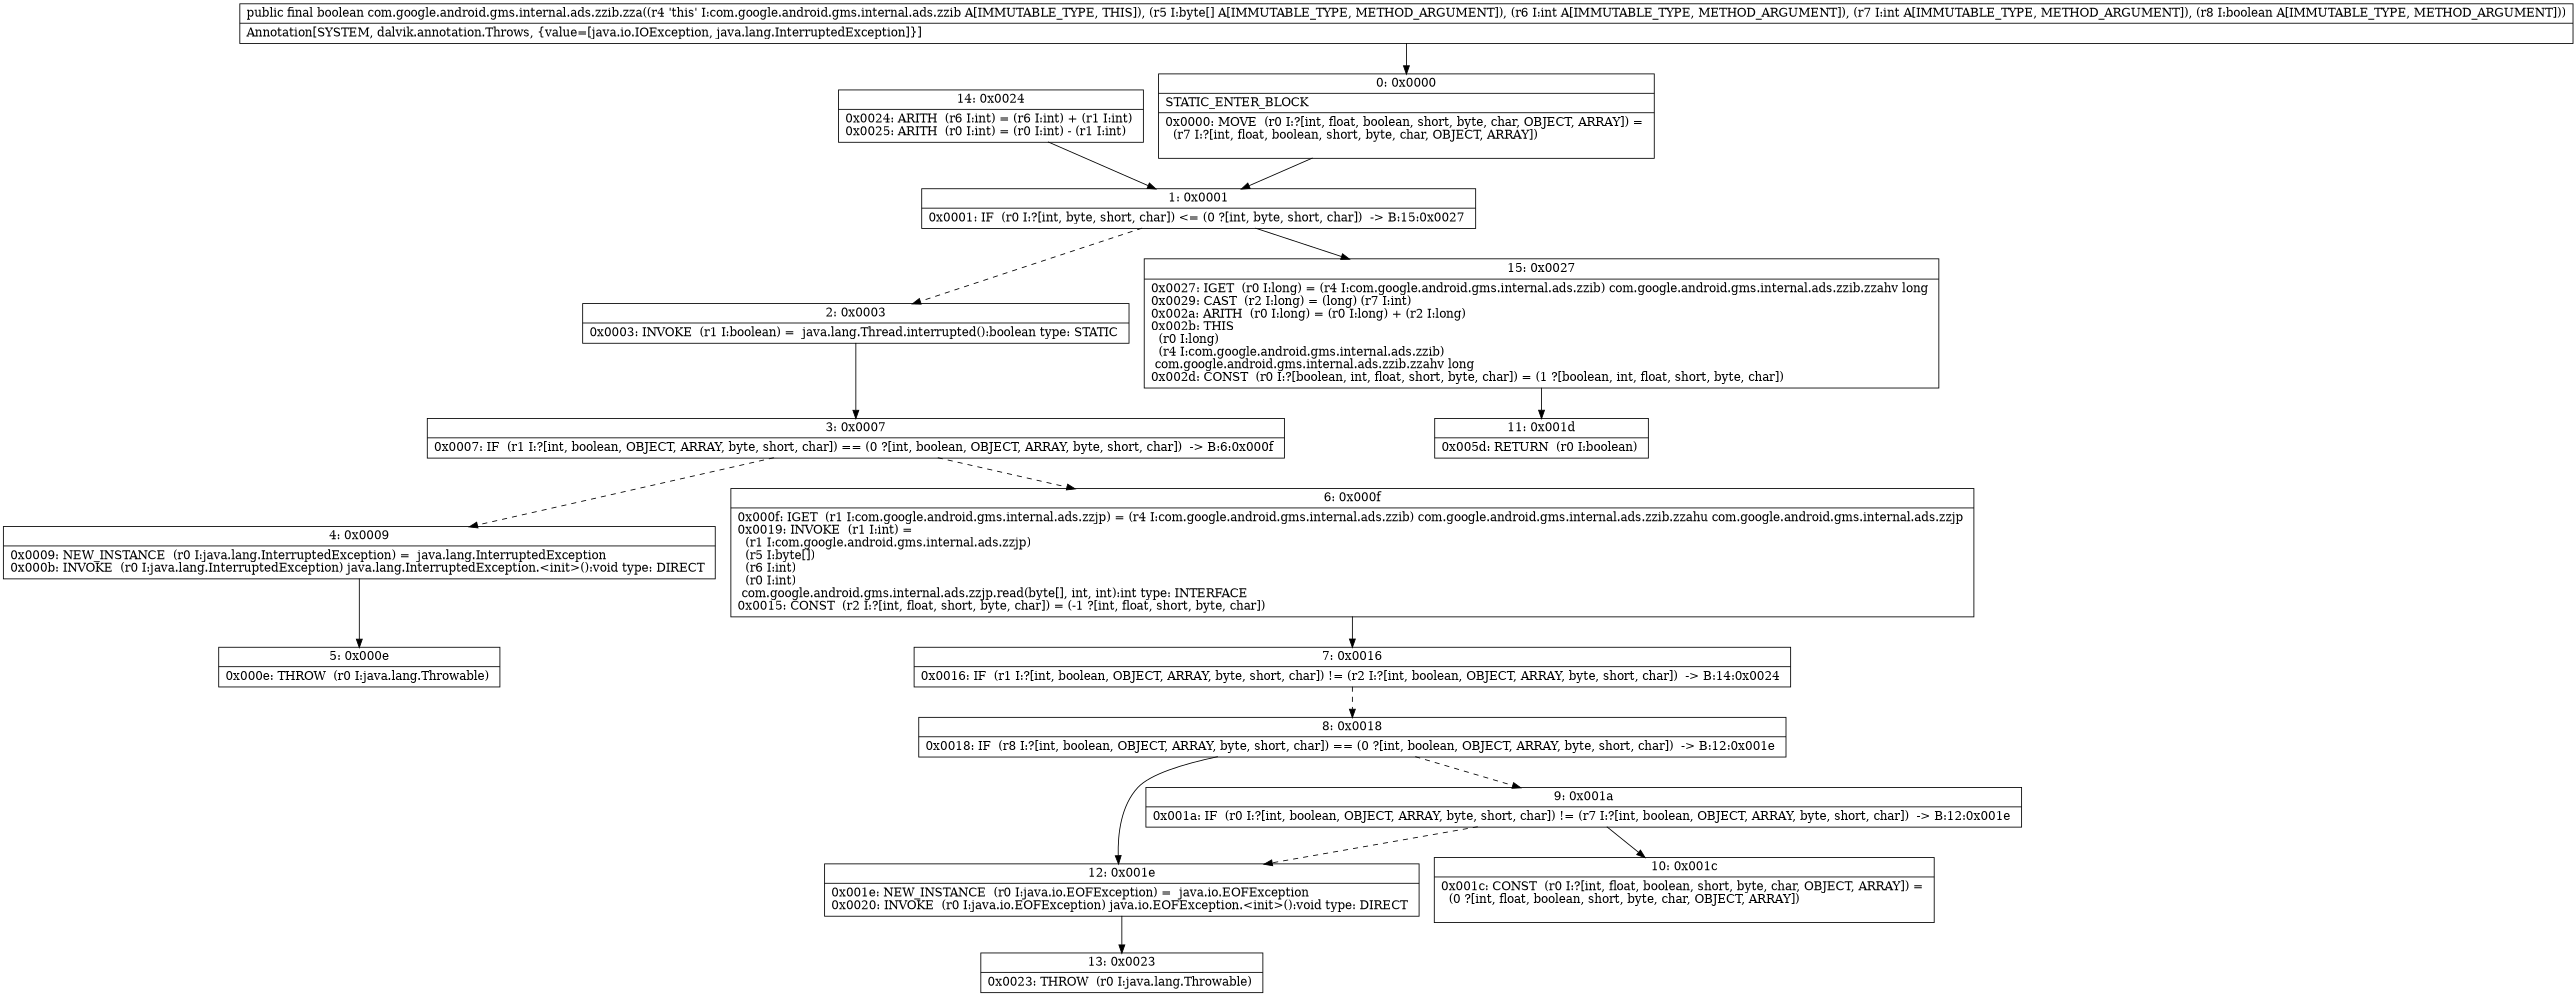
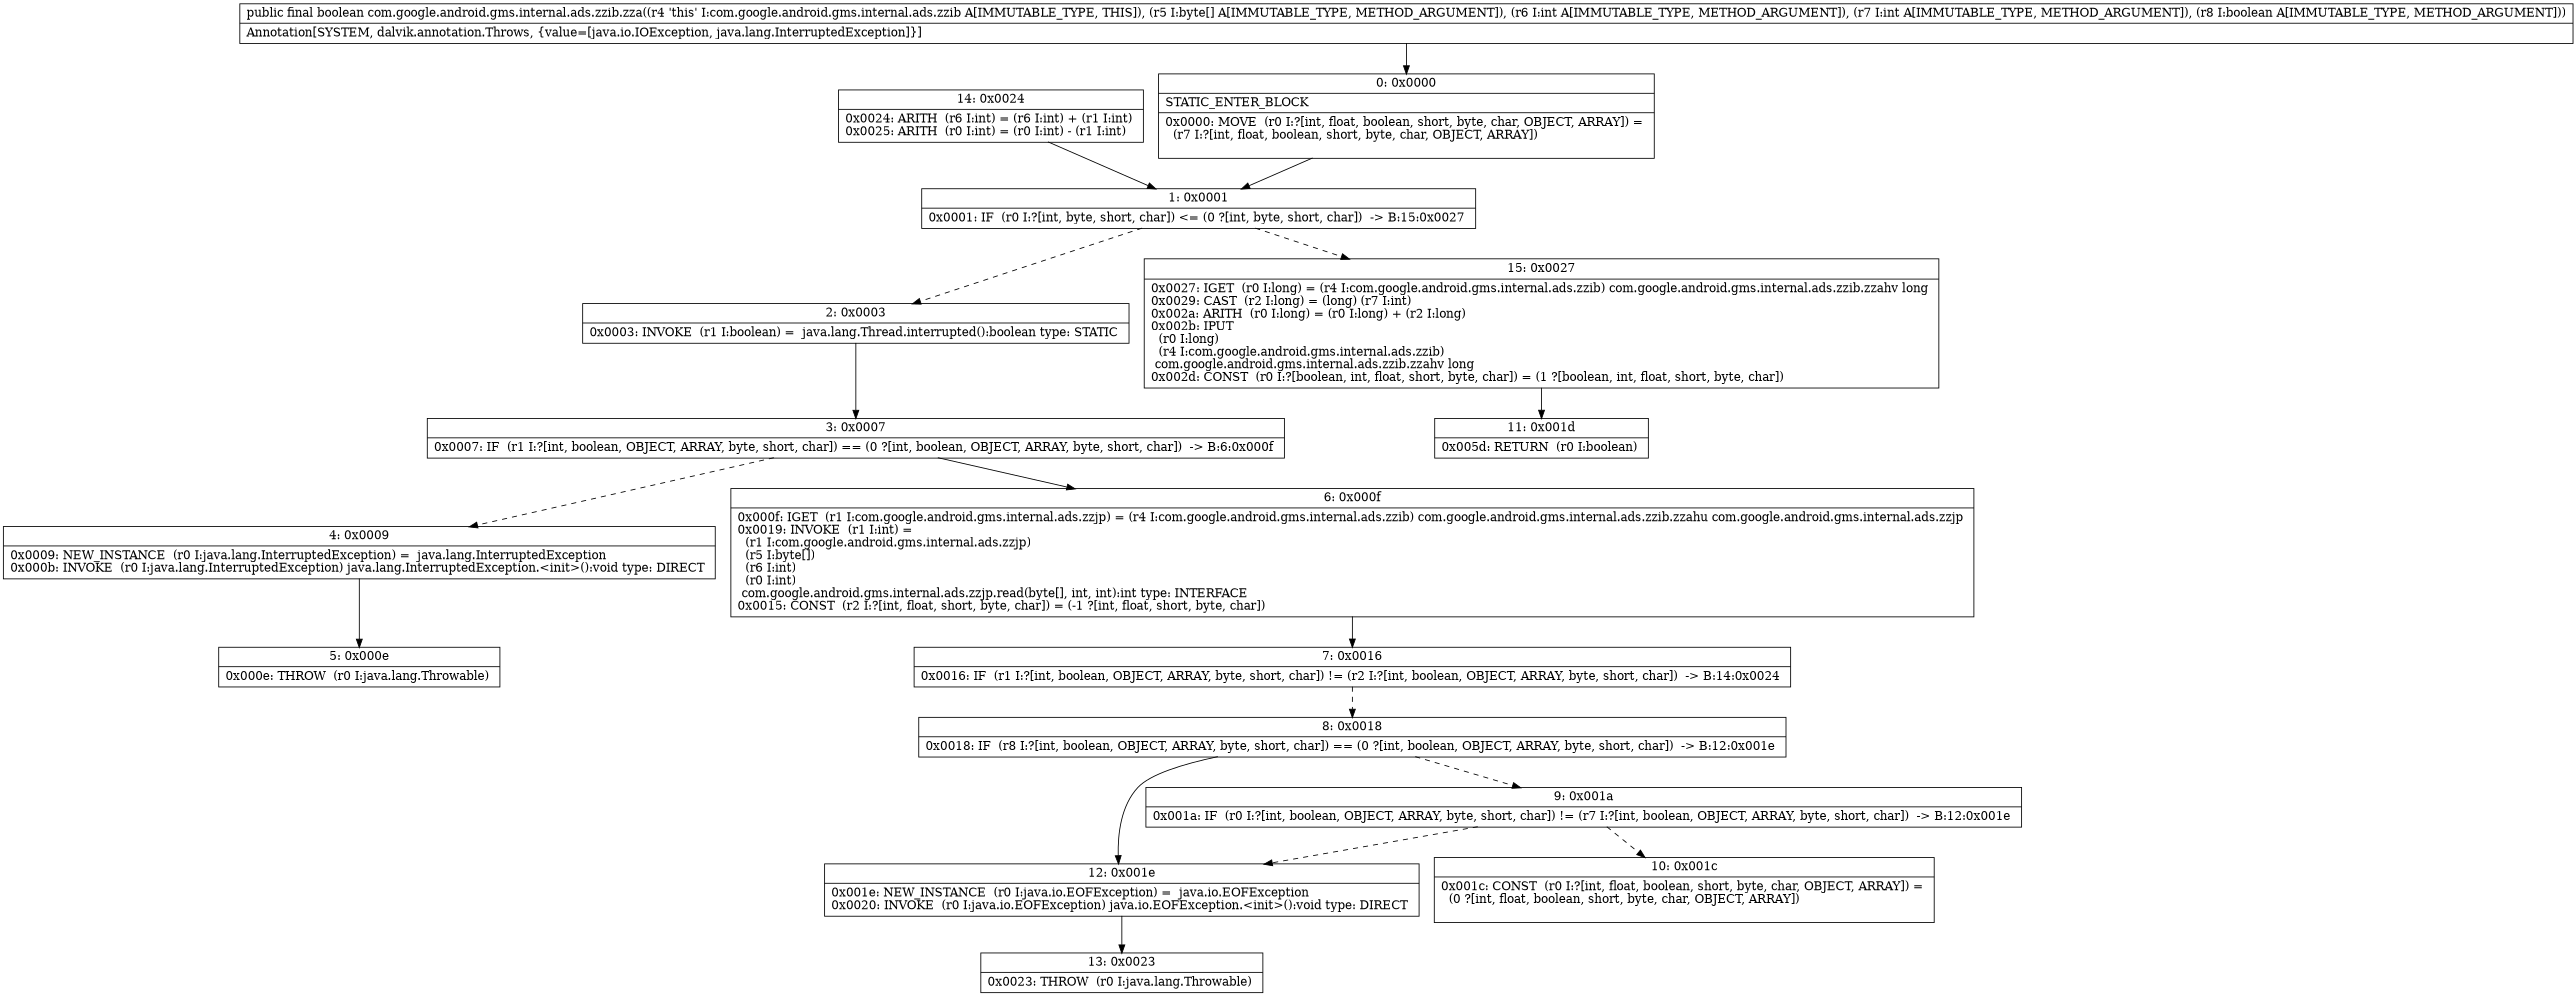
  digraph {
    node [shape=record]
    n1 [label="{0\:\ 0x0000|STATIC_ENTER_BLOCK\l|0x0000: MOVE  (r0 I:?[int, float, boolean, short, byte, char, OBJECT, ARRAY]) = \l  (r7 I:?[int, float, boolean, short, byte, char, OBJECT, ARRAY])\l \l}"]
    n2 [label="{1\:\ 0x0001|0x0001: IF  (r0 I:?[int, byte, short, char]) \<= (0 ?[int, byte, short, char])  \-\> B:15:0x0027 \l}"]
    n3 [label="{2\:\ 0x0003|0x0003: INVOKE  (r1 I:boolean) =  java.lang.Thread.interrupted():boolean type: STATIC \l}"]
-   n4 [label="{15\:\ 0x0027|0x0027: IGET  (r0 I:long) = (r4 I:com.google.android.gms.internal.ads.zzib) com.google.android.gms.internal.ads.zzib.zzahv long \l0x0029: CAST  (r2 I:long) = (long) (r7 I:int) \l0x002a: ARITH  (r0 I:long) = (r0 I:long) + (r2 I:long) \l0x002b: THIS  \l  (r0 I:long)\l  (r4 I:com.google.android.gms.internal.ads.zzib)\l com.google.android.gms.internal.ads.zzib.zzahv long \l0x002d: CONST  (r0 I:?[boolean, int, float, short, byte, char]) = (1 ?[boolean, int, float, short, byte, char]) \l}"]
+   n4 [label="{15\:\ 0x0027|0x0027: IGET  (r0 I:long) = (r4 I:com.google.android.gms.internal.ads.zzib) com.google.android.gms.internal.ads.zzib.zzahv long \l0x0029: CAST  (r2 I:long) = (long) (r7 I:int) \l0x002a: ARITH  (r0 I:long) = (r0 I:long) + (r2 I:long) \l0x002b: IPUT  \l  (r0 I:long)\l  (r4 I:com.google.android.gms.internal.ads.zzib)\l com.google.android.gms.internal.ads.zzib.zzahv long \l0x002d: CONST  (r0 I:?[boolean, int, float, short, byte, char]) = (1 ?[boolean, int, float, short, byte, char]) \l}"]
    n5 [label="{3\:\ 0x0007|0x0007: IF  (r1 I:?[int, boolean, OBJECT, ARRAY, byte, short, char]) == (0 ?[int, boolean, OBJECT, ARRAY, byte, short, char])  \-\> B:6:0x000f \l}"]
    n6 [label="{11\:\ 0x001d|0x005d: RETURN  (r0 I:boolean) \l}"]
    n7 [label="{4\:\ 0x0009|0x0009: NEW_INSTANCE  (r0 I:java.lang.InterruptedException) =  java.lang.InterruptedException \l0x000b: INVOKE  (r0 I:java.lang.InterruptedException) java.lang.InterruptedException.\<init\>():void type: DIRECT \l}"]
    n8 [label="{6\:\ 0x000f|0x000f: IGET  (r1 I:com.google.android.gms.internal.ads.zzjp) = (r4 I:com.google.android.gms.internal.ads.zzib) com.google.android.gms.internal.ads.zzib.zzahu com.google.android.gms.internal.ads.zzjp \l0x0019: INVOKE  (r1 I:int) = \l  (r1 I:com.google.android.gms.internal.ads.zzjp)\l  (r5 I:byte[])\l  (r6 I:int)\l  (r0 I:int)\l com.google.android.gms.internal.ads.zzjp.read(byte[], int, int):int type: INTERFACE \l0x0015: CONST  (r2 I:?[int, float, short, byte, char]) = (\-1 ?[int, float, short, byte, char]) \l}"]
    n9 [label="{5\:\ 0x000e|0x000e: THROW  (r0 I:java.lang.Throwable) \l}"]
    n10 [label="{7\:\ 0x0016|0x0016: IF  (r1 I:?[int, boolean, OBJECT, ARRAY, byte, short, char]) != (r2 I:?[int, boolean, OBJECT, ARRAY, byte, short, char])  \-\> B:14:0x0024 \l}"]
    n11 [label="{8\:\ 0x0018|0x0018: IF  (r8 I:?[int, boolean, OBJECT, ARRAY, byte, short, char]) == (0 ?[int, boolean, OBJECT, ARRAY, byte, short, char])  \-\> B:12:0x001e \l}"]
    n12 [label="{9\:\ 0x001a|0x001a: IF  (r0 I:?[int, boolean, OBJECT, ARRAY, byte, short, char]) != (r7 I:?[int, boolean, OBJECT, ARRAY, byte, short, char])  \-\> B:12:0x001e \l}"]
    n13 [label="{12\:\ 0x001e|0x001e: NEW_INSTANCE  (r0 I:java.io.EOFException) =  java.io.EOFException \l0x0020: INVOKE  (r0 I:java.io.EOFException) java.io.EOFException.\<init\>():void type: DIRECT \l}"]
    n14 [label="{14\:\ 0x0024|0x0024: ARITH  (r6 I:int) = (r6 I:int) + (r1 I:int) \l0x0025: ARITH  (r0 I:int) = (r0 I:int) \- (r1 I:int) \l}"]
    n15 [label="{10\:\ 0x001c|0x001c: CONST  (r0 I:?[int, float, boolean, short, byte, char, OBJECT, ARRAY]) = \l  (0 ?[int, float, boolean, short, byte, char, OBJECT, ARRAY])\l \l}"]
    n16 [label="{13\:\ 0x0023|0x0023: THROW  (r0 I:java.lang.Throwable) \l}"]
    n17 [label="{public final boolean com.google.android.gms.internal.ads.zzib.zza((r4 'this' I:com.google.android.gms.internal.ads.zzib A[IMMUTABLE_TYPE, THIS]), (r5 I:byte[] A[IMMUTABLE_TYPE, METHOD_ARGUMENT]), (r6 I:int A[IMMUTABLE_TYPE, METHOD_ARGUMENT]), (r7 I:int A[IMMUTABLE_TYPE, METHOD_ARGUMENT]), (r8 I:boolean A[IMMUTABLE_TYPE, METHOD_ARGUMENT]))  | Annotation[SYSTEM, dalvik.annotation.Throws, \{value=[java.io.IOException, java.lang.InterruptedException]\}]\l}"]
    n1 -> n2
    n2 -> n3 [style=dashed]
-   n2 -> n4
+   n2 -> n4 [style=dashed]
    n3 -> n5
    n4 -> n6
    n5 -> n7 [style=dashed]
-   n5 -> n8 [style=dashed]
+   n5 -> n8
    n7 -> n9
    n8 -> n10
    n10 -> n11 [style=dashed]
    n11 -> n12 [style=dashed]
    n11 -> n13
    n12 -> n13 [style=dashed]
-   n12 -> n15 [style=solid]
+   n12 -> n15 [style=dashed]
    n13 -> n16
    n14 -> n2
    n17 -> n1
  }
